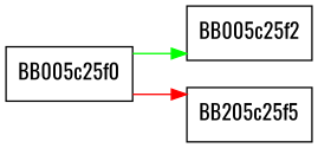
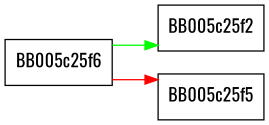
  digraph {
    fontname=Oswald
    rankdir=LR
    splines=ortho
    node [fontname=Oswald shape=box]
    edge [fontname=Oswald]
    n1 [label=BB005c25f2]
-   BB005c25f0
-   BB005c25f5 [label=BB205c25f5]
+   BB005c25f0 [label=BB005c25f6]
+   BB005c25f5
    BB005c25f0 -> n1 [color=green]
    BB005c25f0 -> BB005c25f5 [color=red]
  }
